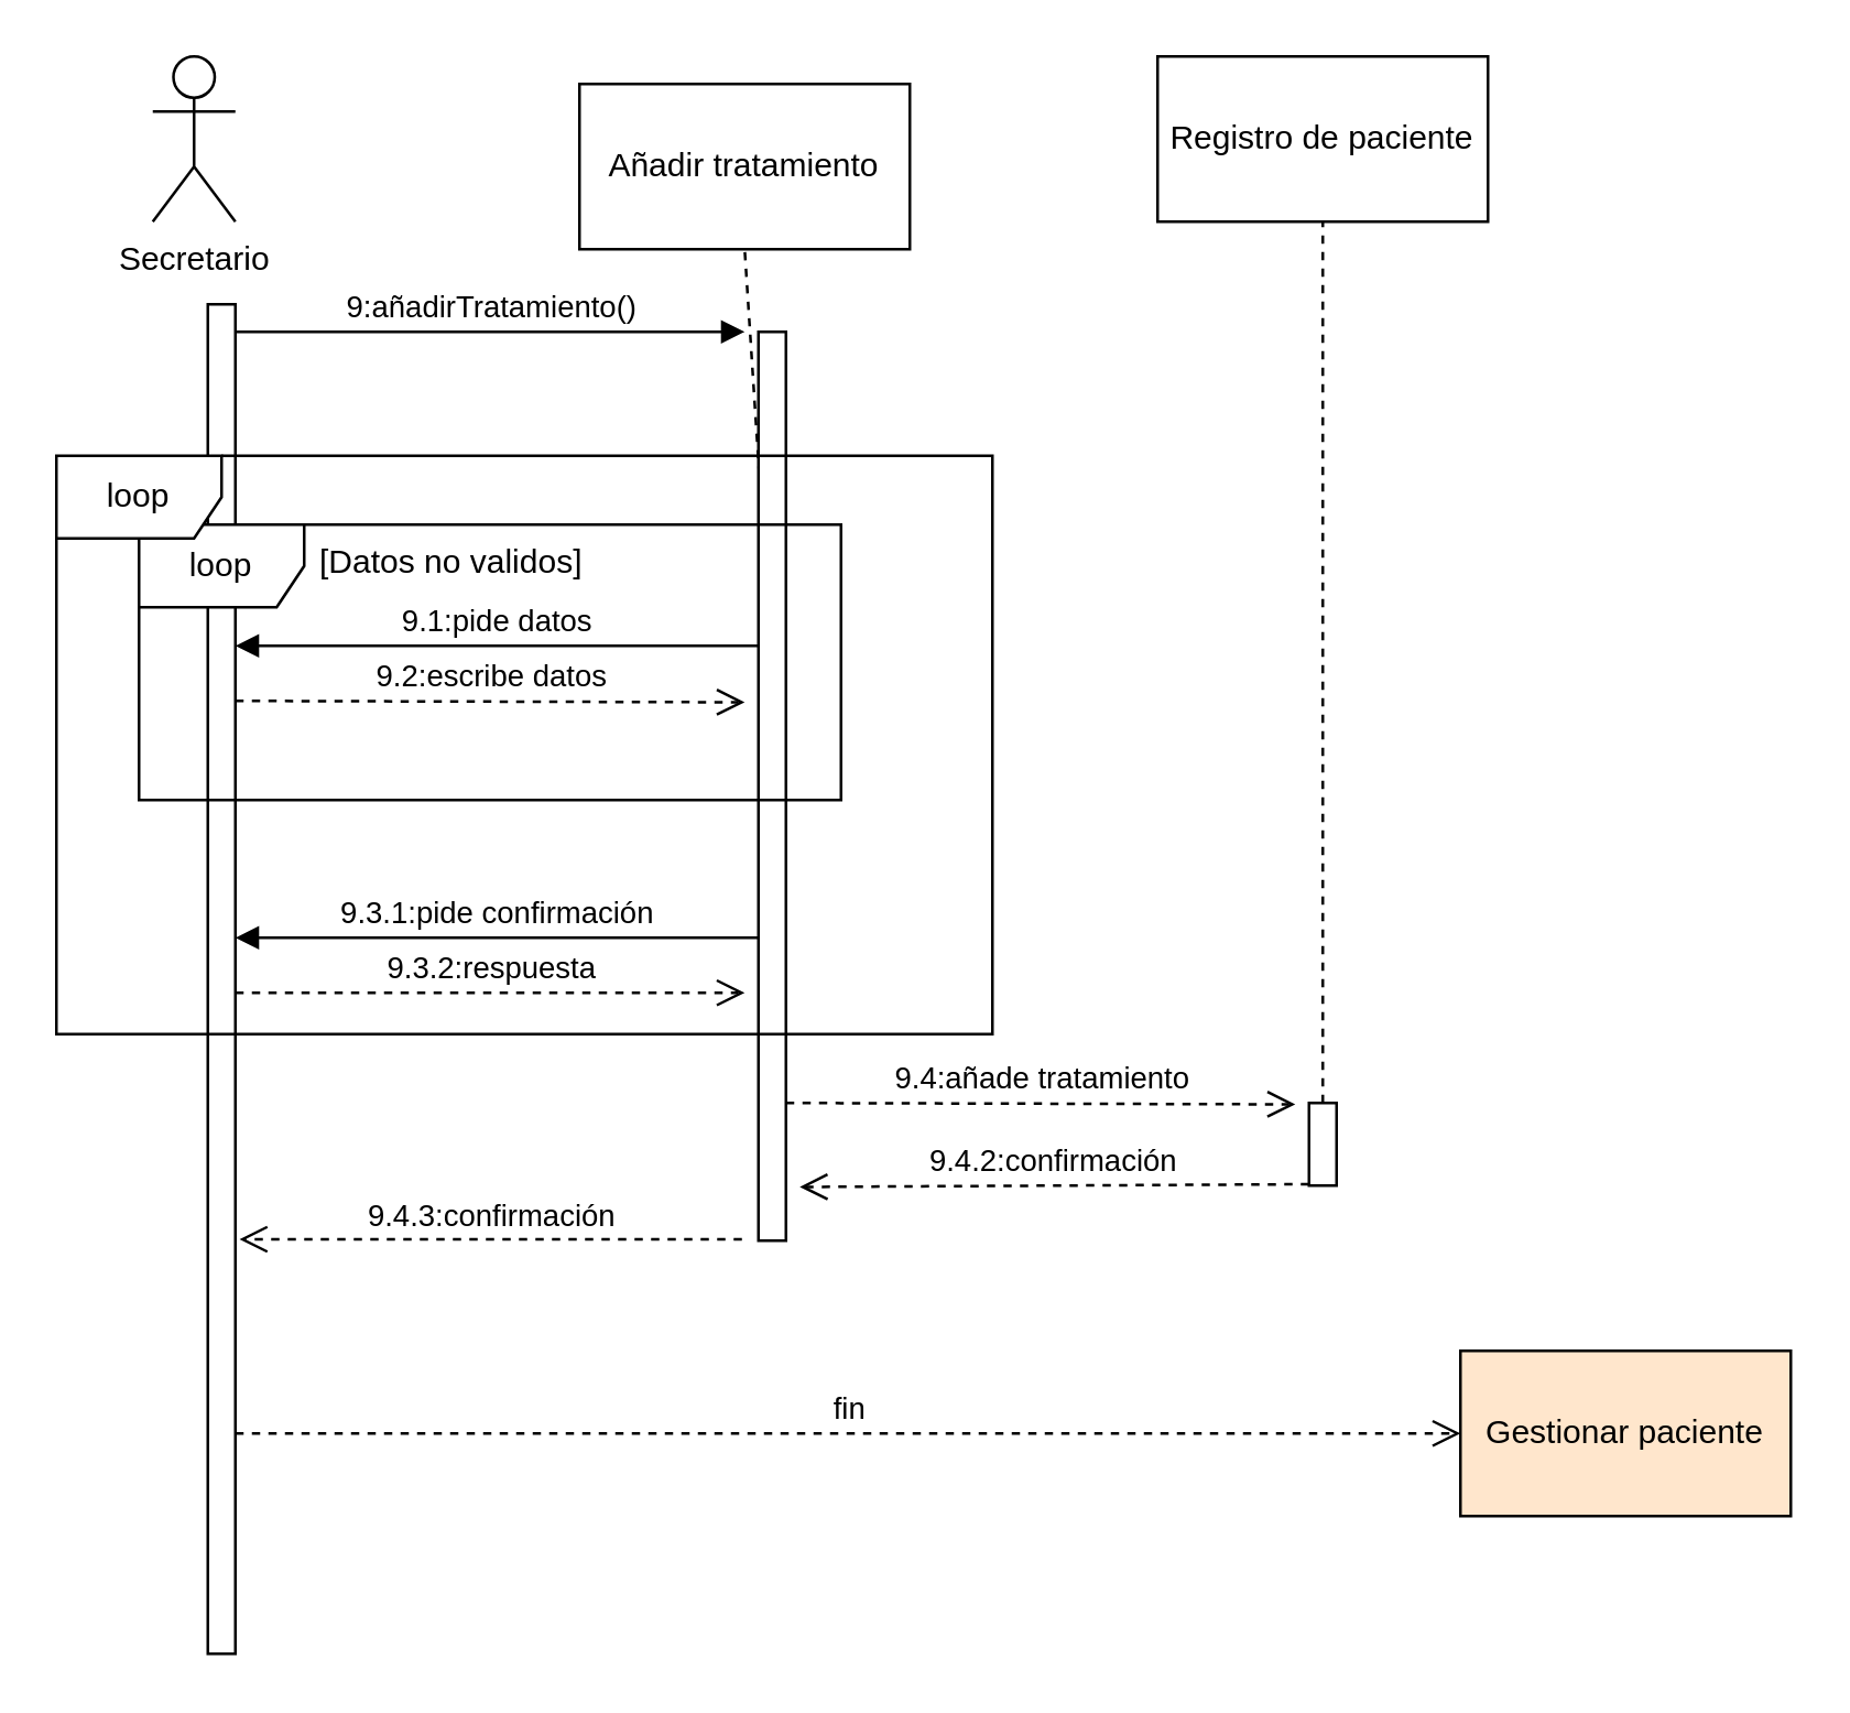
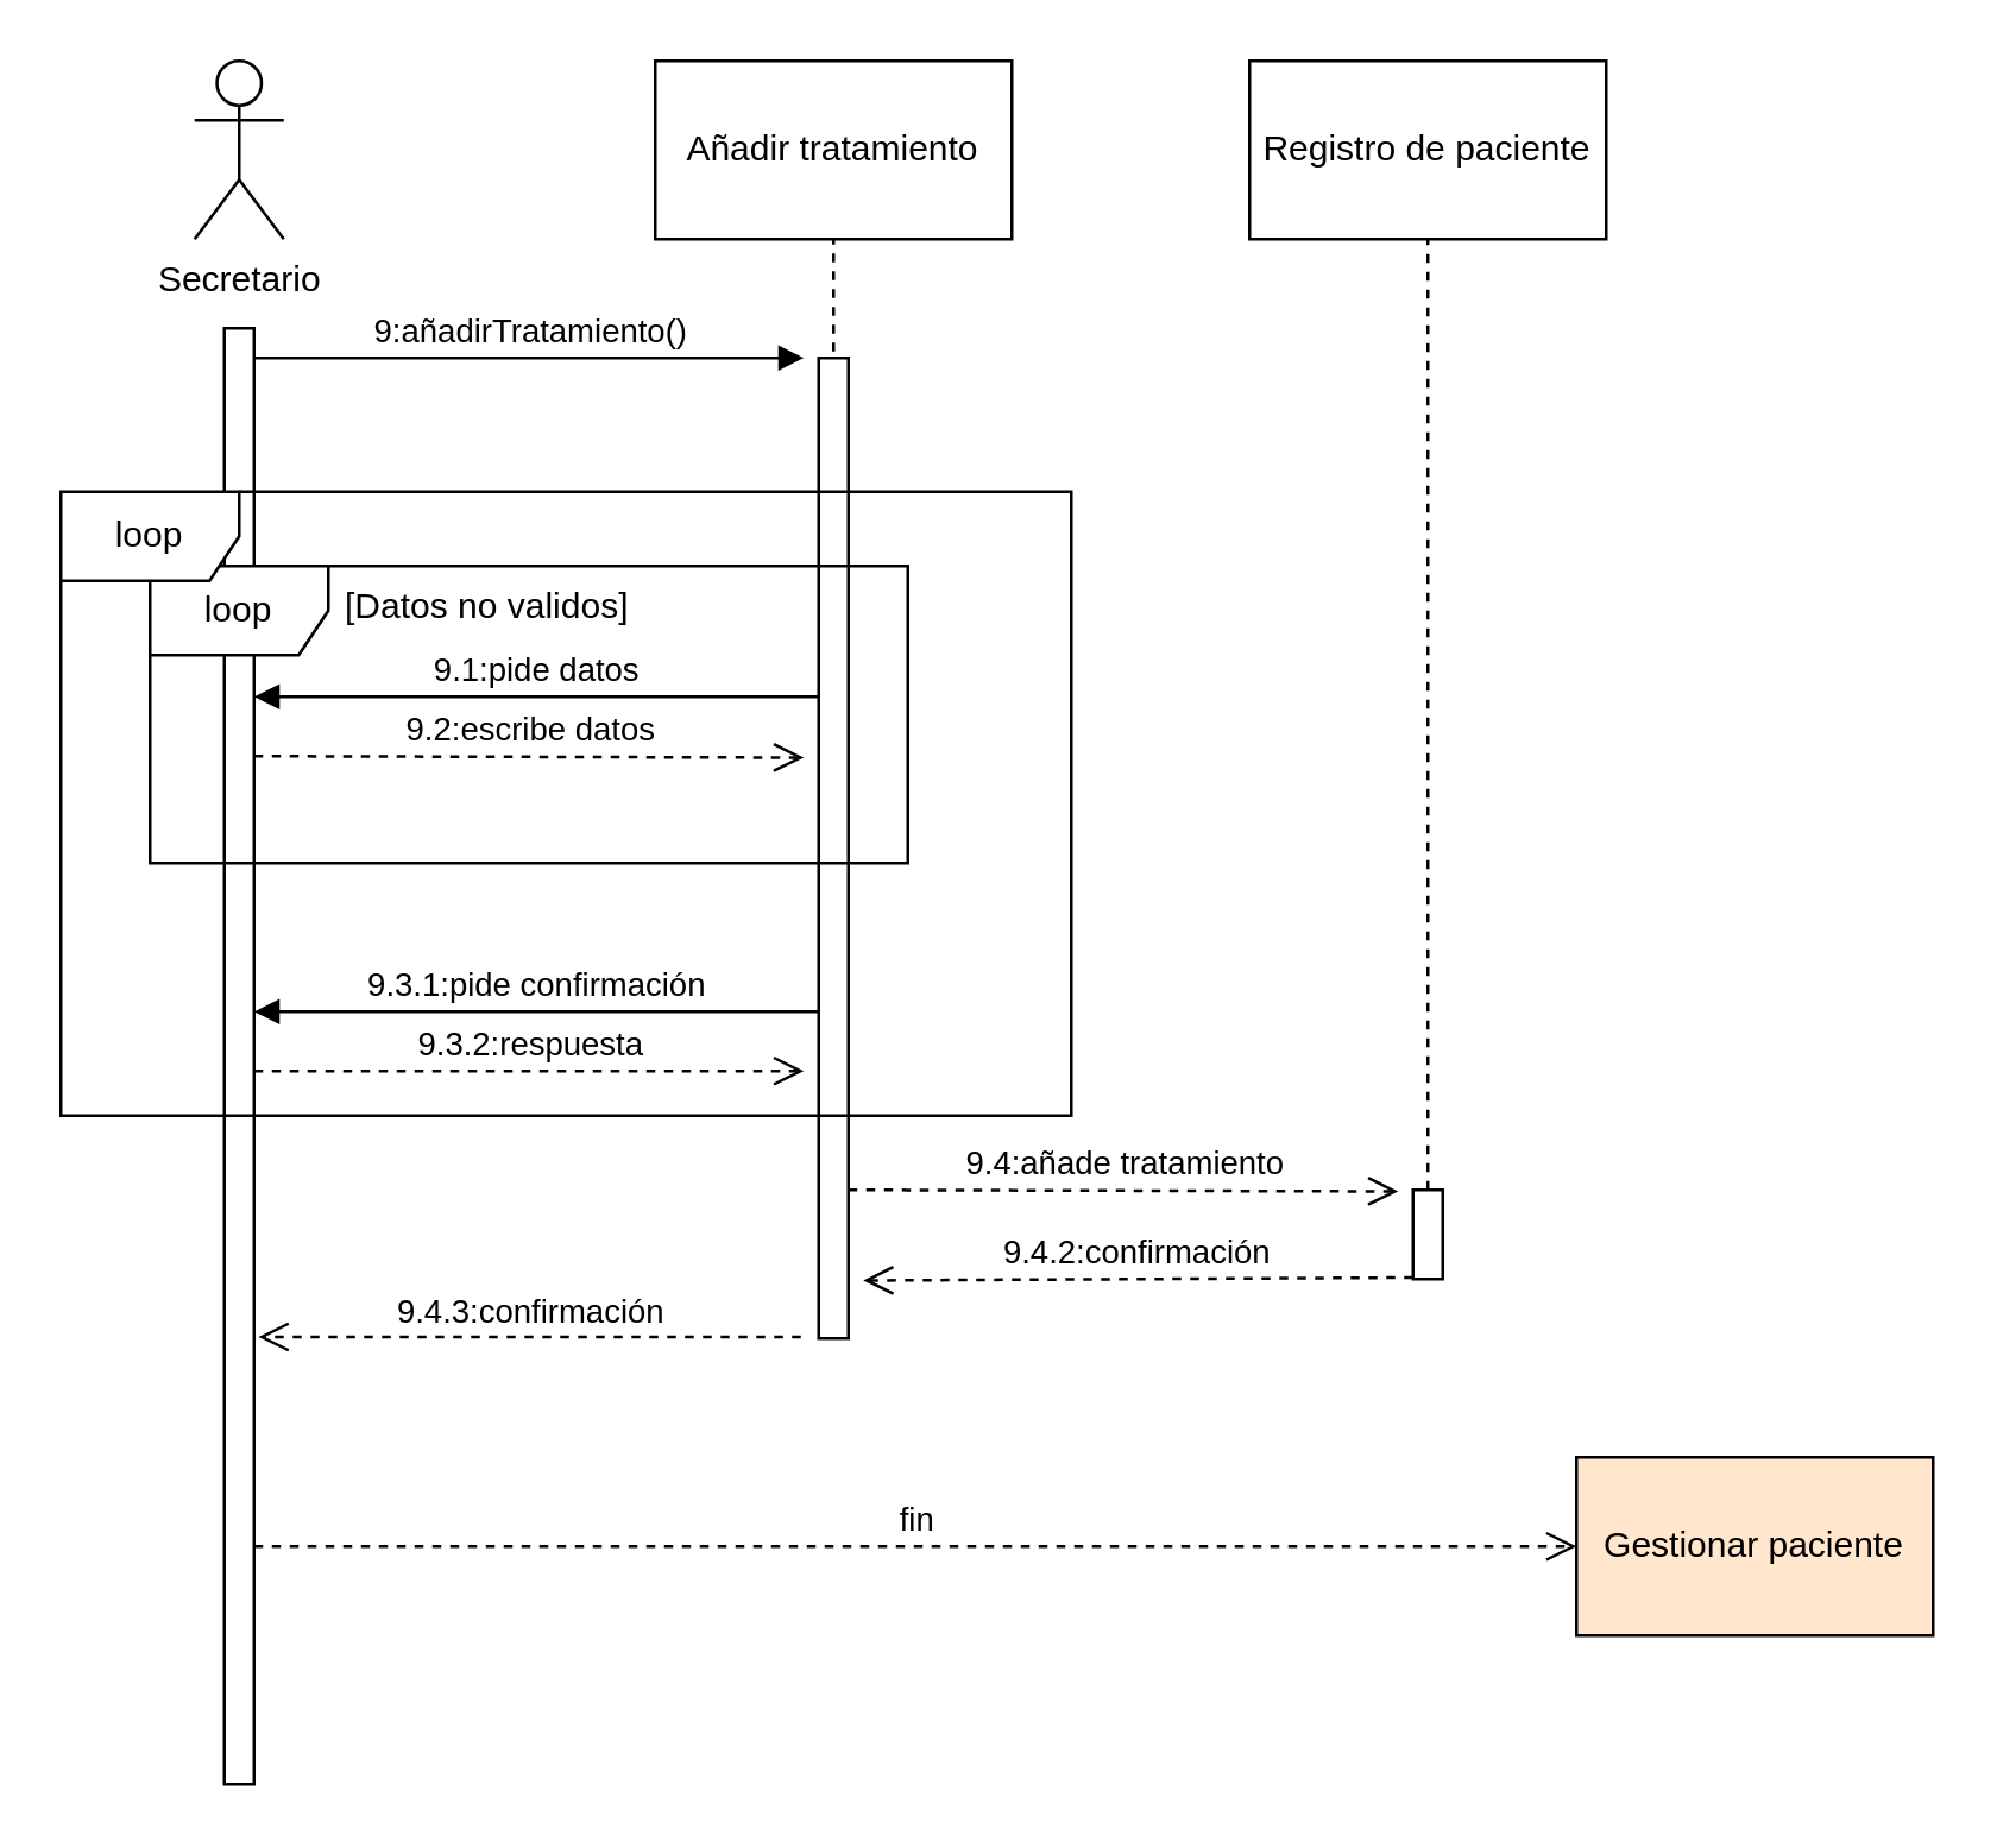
  <mxCell id="0" />
  <mxCell id="1" parent="0" />
- <mxCell id="2" value="Añadir tratamiento" style="rounded=0;whiteSpace=wrap;html=1;" parent="1" vertex="1"><mxGeometry x="210" y="30" width="120" height="60" as="geometry" /></mxCell>
+ <mxCell id="2" value="Añadir tratamiento" style="rounded=0;whiteSpace=wrap;html=1;" parent="1" vertex="1"><mxGeometry x="220" y="20" width="120" height="60" as="geometry" /></mxCell>
  <mxCell id="3" value="Registro de paciente" style="rounded=0;whiteSpace=wrap;html=1;" parent="1" vertex="1"><mxGeometry x="420" y="20" width="120" height="60" as="geometry" /></mxCell>
  <mxCell id="4" value="" style="html=1;points=[];perimeter=orthogonalPerimeter;" parent="1" vertex="1"><mxGeometry x="75" y="110" width="10" height="490" as="geometry" /></mxCell>
  <mxCell id="5" value="" style="endArrow=none;dashed=1;html=1;entryX=0.5;entryY=1;entryDx=0;entryDy=0;exitX=0.5;exitY=0.375;exitDx=0;exitDy=0;exitPerimeter=0;" parent="1" source="8" target="2" edge="1"><mxGeometry width="50" height="50" relative="1" as="geometry"><mxPoint x="470" y="180" as="sourcePoint" /><mxPoint x="340" y="150" as="targetPoint" /></mxGeometry></mxCell>
  <mxCell id="6" value="9:añadirTratamiento()" style="html=1;verticalAlign=bottom;endArrow=block;" parent="1" source="4" edge="1"><mxGeometry width="80" relative="1" as="geometry"><mxPoint x="130" y="120" as="sourcePoint" /><mxPoint x="270" y="120" as="targetPoint" /></mxGeometry></mxCell>
- <mxCell id="7" value="Secretario" style="shape=umlActor;verticalLabelPosition=bottom;labelBackgroundColor=#ffffff;verticalAlign=top;html=1;" parent="1" vertex="1"><mxGeometry x="55" y="20" width="30" height="60" as="geometry" /></mxCell>
+ <mxCell id="7" value="Secretario" style="shape=umlActor;verticalLabelPosition=bottom;labelBackgroundColor=#ffffff;verticalAlign=top;html=1;" parent="1" vertex="1"><mxGeometry x="65" y="20" width="30" height="60" as="geometry" /></mxCell>
  <mxCell id="8" value="" style="html=1;points=[];perimeter=orthogonalPerimeter;" parent="1" vertex="1"><mxGeometry x="275" y="120" width="10" height="330" as="geometry" /></mxCell>
  <mxCell id="9" value="" style="endArrow=none;dashed=1;html=1;entryX=0.5;entryY=1;entryDx=0;entryDy=0;" parent="1" source="10" target="3" edge="1"><mxGeometry width="50" height="50" relative="1" as="geometry"><mxPoint x="480" y="140" as="sourcePoint" /><mxPoint x="290" y="90" as="targetPoint" /></mxGeometry></mxCell>
  <mxCell id="10" value="" style="html=1;points=[];perimeter=orthogonalPerimeter;" parent="1" vertex="1"><mxGeometry x="475" y="400" width="10" height="30" as="geometry" /></mxCell>
  <mxCell id="11" value="9.2:escribe datos" style="html=1;verticalAlign=bottom;endArrow=open;dashed=1;endSize=8;" parent="1" edge="1"><mxGeometry relative="1" as="geometry"><mxPoint x="85" y="254" as="sourcePoint" /><mxPoint x="270" y="254.5" as="targetPoint" /></mxGeometry></mxCell>
  <mxCell id="12" value="9.3.2:respuesta" style="html=1;verticalAlign=bottom;endArrow=open;dashed=1;endSize=8;" parent="1" edge="1"><mxGeometry relative="1" as="geometry"><mxPoint x="85" y="360" as="sourcePoint" /><mxPoint x="270" y="360" as="targetPoint" /></mxGeometry></mxCell>
  <mxCell id="13" value="9.4:añade tratamiento" style="html=1;verticalAlign=bottom;endArrow=open;dashed=1;endSize=8;" parent="1" edge="1"><mxGeometry relative="1" as="geometry"><mxPoint x="285" y="400" as="sourcePoint" /><mxPoint x="470" y="400.5" as="targetPoint" /></mxGeometry></mxCell>
  <mxCell id="14" value="9.1:pide datos" style="html=1;verticalAlign=bottom;endArrow=block;" edge="1" parent="1"><mxGeometry width="80" relative="1" as="geometry"><mxPoint x="275" y="234" as="sourcePoint" /><mxPoint x="85" y="234" as="targetPoint" /></mxGeometry></mxCell>
  <mxCell id="15" value="[Datos no validos]" style="text;strokeColor=none;fillColor=none;align=left;verticalAlign=top;spacingLeft=4;spacingRight=4;overflow=hidden;rotatable=0;points=[[0,0.5],[1,0.5]];portConstraint=eastwest;" vertex="1" parent="1"><mxGeometry x="110" y="190" width="110" height="26" as="geometry" /></mxCell>
  <mxCell id="16" value="loop" style="shape=umlFrame;whiteSpace=wrap;html=1;" vertex="1" parent="1"><mxGeometry x="50" y="190" width="255" height="100" as="geometry" /></mxCell>
  <mxCell id="17" value="loop" style="shape=umlFrame;whiteSpace=wrap;html=1;" vertex="1" parent="1"><mxGeometry y="165" width="340" height="210" as="geometry" x="20" /></mxCell>
  <mxCell id="18" value="9.3.1:pide confirmación" style="html=1;verticalAlign=bottom;endArrow=block;" edge="1" parent="1"><mxGeometry width="80" relative="1" as="geometry"><mxPoint x="275" y="340" as="sourcePoint" /><mxPoint x="85" y="340" as="targetPoint" /></mxGeometry></mxCell>
  <mxCell id="19" value="9.4.2:confirmación" style="html=1;verticalAlign=bottom;endArrow=open;dashed=1;endSize=8;" edge="1" parent="1"><mxGeometry relative="1" as="geometry"><mxPoint x="475" y="429.5" as="sourcePoint" /><mxPoint x="290" y="430.5" as="targetPoint" /></mxGeometry></mxCell>
  <mxCell id="20" value="9.4.3:confirmación" style="html=1;verticalAlign=bottom;endArrow=open;dashed=1;endSize=8;" edge="1" parent="1"><mxGeometry relative="1" as="geometry"><mxPoint x="269" y="449.5" as="sourcePoint" /><mxPoint x="86.5" y="449.5" as="targetPoint" /></mxGeometry></mxCell>
  <mxCell id="21" value="fin" style="html=1;verticalAlign=bottom;endArrow=open;dashed=1;endSize=8;entryX=0;entryY=0.5;entryDx=0;entryDy=0;" edge="1" parent="1" target="22"><mxGeometry relative="1" as="geometry"><mxPoint x="85" y="520" as="sourcePoint" /><mxPoint x="270" y="520.5" as="targetPoint" /></mxGeometry></mxCell>
  <mxCell id="22" value="Gestionar paciente" style="rounded=0;whiteSpace=wrap;html=1;fillColor=#ffe6cc;" vertex="1" parent="1"><mxGeometry x="530" y="490" width="120" height="60" as="geometry" /></mxCell>
